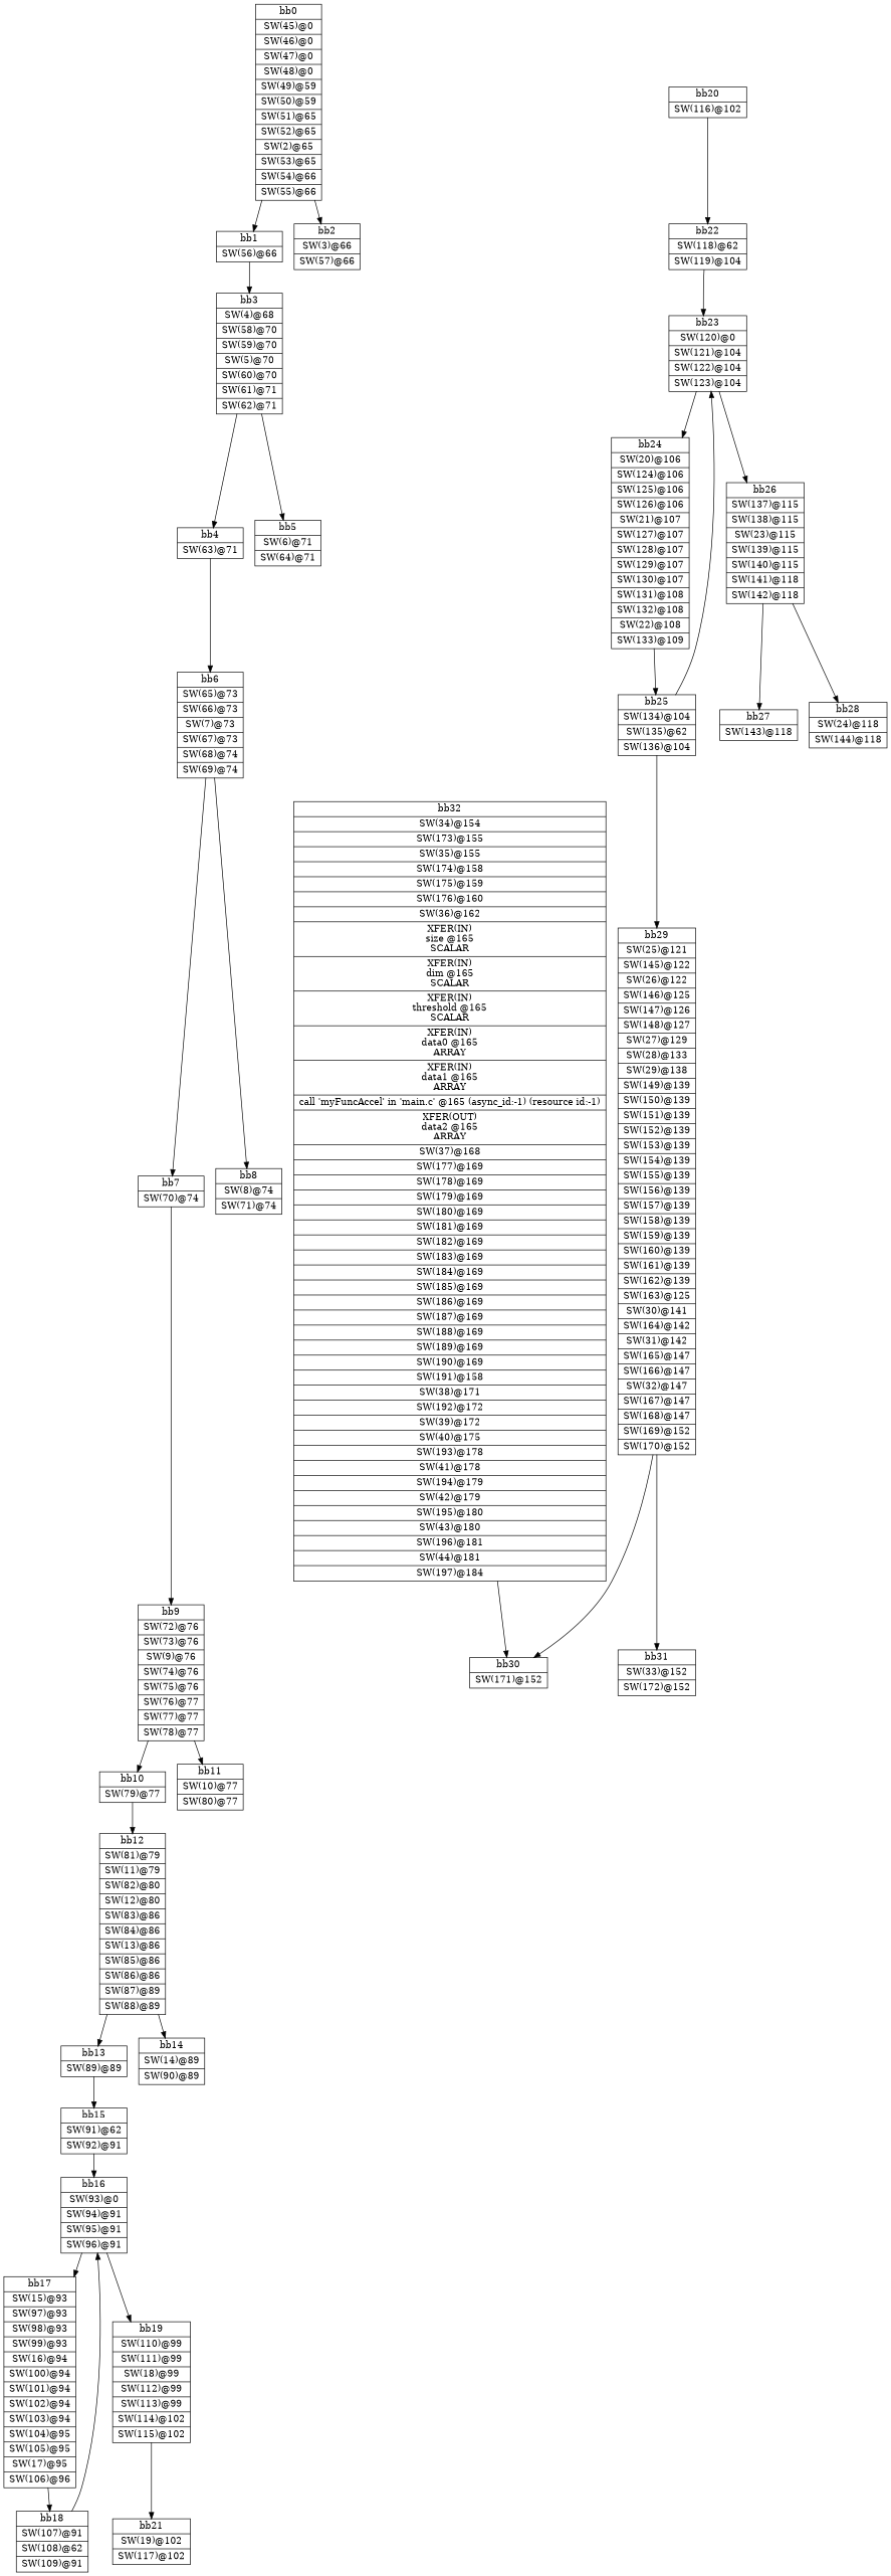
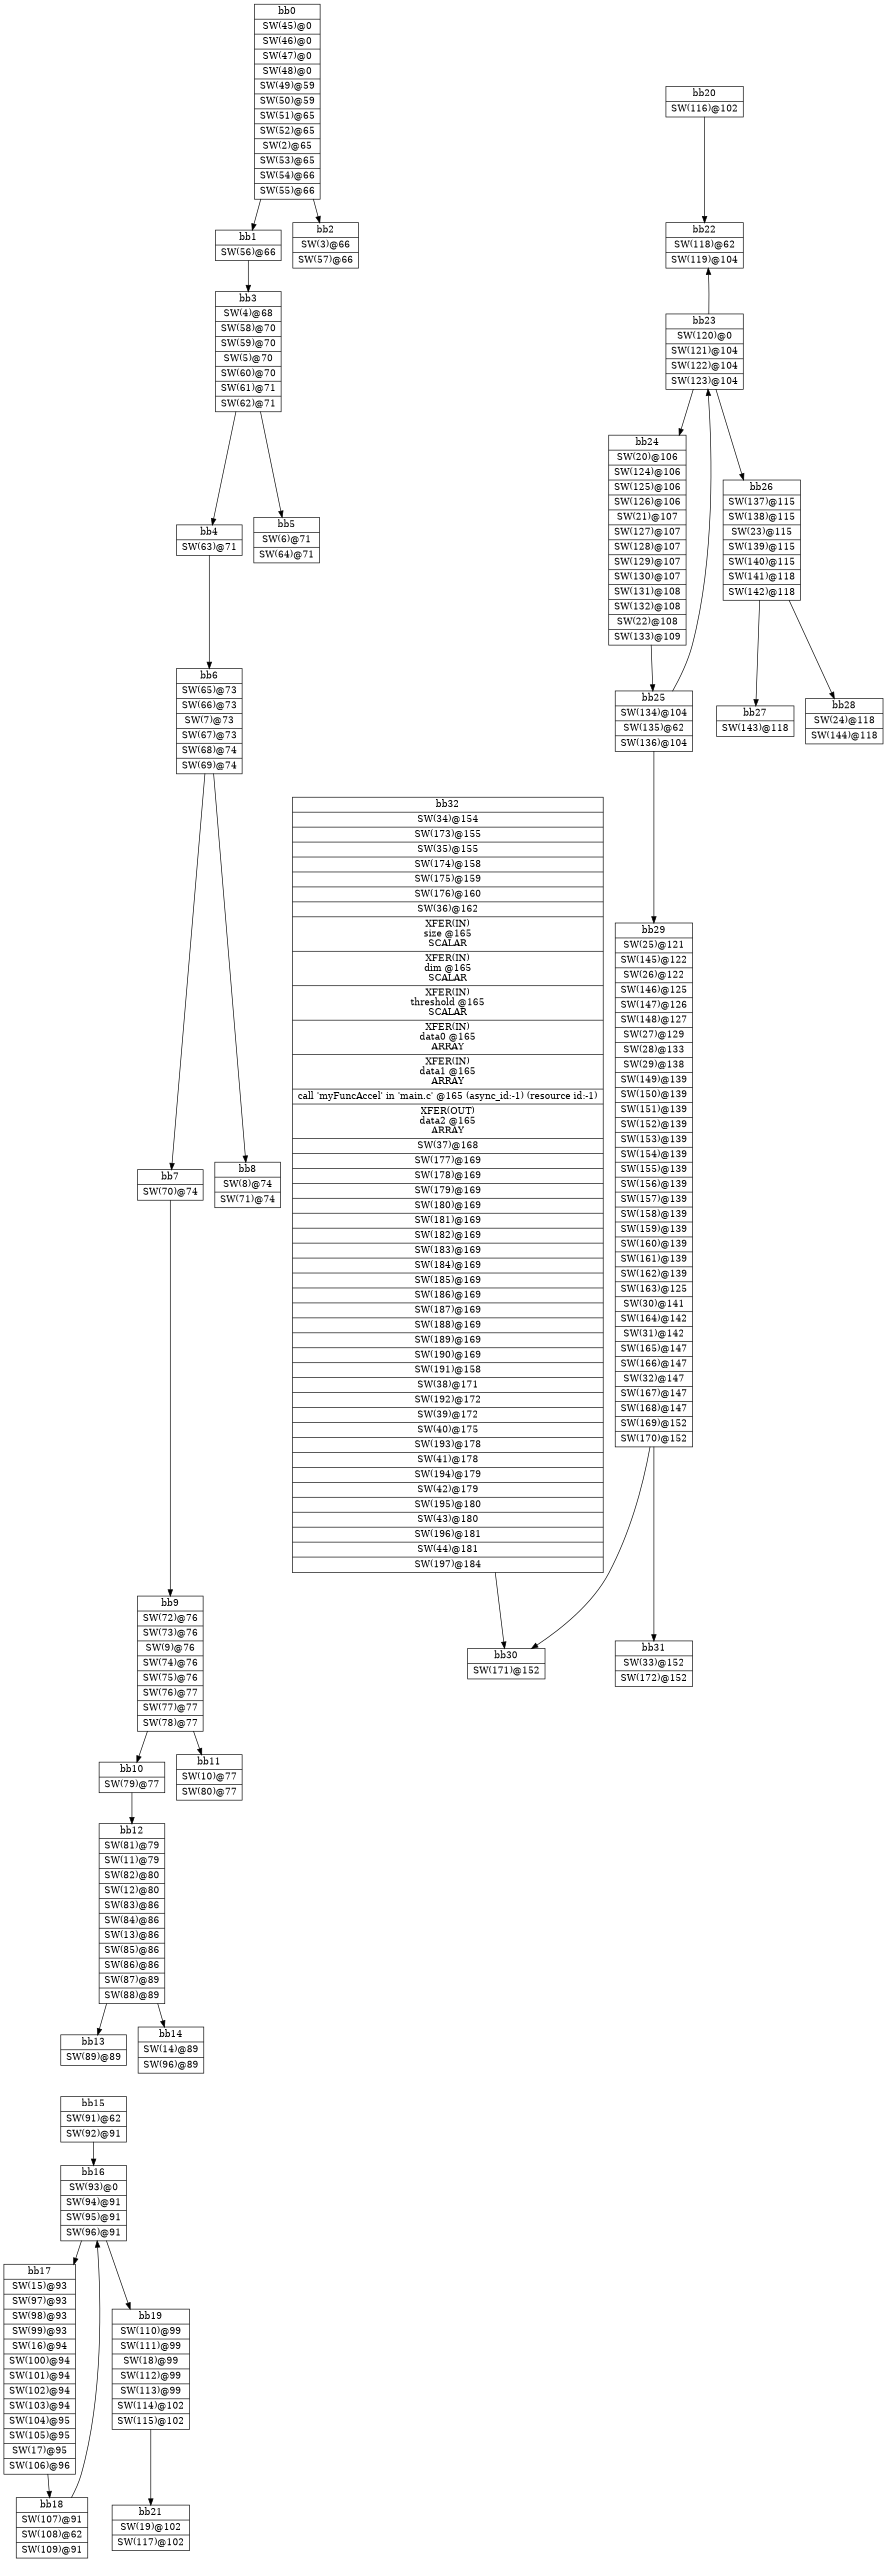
  digraph {
    node [shape=record]
    n1 [label="{bb0|<x0x318f670>SW(45)@0\n|<x0x318f810>SW(46)@0\n|<x0x31980d0>SW(47)@0\n|<x0x3197570>SW(48)@0\n|<x0x31976d0>SW(49)@59\n|<x0x3197830>SW(50)@59\n|<x0x3197990>SW(51)@65\n|<x0x3197ac0>SW(52)@65\n|<x0x264c700>SW(2)@65\n|<x0x3198980>SW(53)@65\n|<x0x31982b0>SW(54)@66\n|<x0x31984b0>SW(55)@66\n}"]
    n2 [label="{bb1|<x0x3198640>SW(56)@66\n}"]
    n3 [label="{bb2|<x0x26674e0>SW(3)@66\n|<x0x3198800>SW(57)@66\n}"]
    n4 [label="{bb3|<x0x318bb40>SW(4)@68\n|<x0x3195b90>SW(58)@70\n|<x0x31953f0>SW(59)@70\n|<x0x318b510>SW(5)@70\n|<x0x3195730>SW(60)@70\n|<x0x3195910>SW(61)@71\n|<x0x3196670>SW(62)@71\n}"]
    n5 [label="{bb4|<x0x3196f80>SW(63)@71\n}"]
    n6 [label="{bb5|<x0x318b840>SW(6)@71\n|<x0x3197120>SW(64)@71\n}"]
    n7 [label="{bb6|<x0x3196110>SW(65)@73\n|<x0x319aa30>SW(66)@73\n|<x0x318b9d0>SW(7)@73\n|<x0x3196940>SW(67)@73\n|<x0x3196b20>SW(68)@74\n|<x0x3196d20>SW(69)@74\n}"]
    n8 [label="{bb7|<x0x3196eb0>SW(70)@74\n}"]
    n9 [label="{bb8|<x0x3189c60>SW(8)@74\n|<x0x319abc0>SW(71)@74\n}"]
    n10 [label="{bb9|<x0x319aee0>SW(72)@76\n|<x0x319b130>SW(73)@76\n|<x0x318afa0>SW(9)@76\n|<x0x3199790>SW(74)@76\n|<x0x3199040>SW(75)@76\n|<x0x3199240>SW(76)@77\n|<x0x3199410>SW(77)@77\n|<x0x31995a0>SW(78)@77\n}"]
    n11 [label="{bb10|<x0x319a0e0>SW(79)@77\n}"]
    n12 [label="{bb11|<x0x3189d60>SW(10)@77\n|<x0x3199980>SW(80)@77\n}"]
    n13 [label="{bb12|<x0x3199ca0>SW(81)@79\n|<x0x3189640>SW(11)@79\n|<x0x3199fe0>SW(82)@80\n|<x0x3189920>SW(12)@80\n|<x0x319a3f0>SW(83)@86\n|<x0x319a5f0>SW(84)@86\n|<x0x318a670>SW(13)@86\n|<x0x319a810>SW(85)@86\n|<x0x319dbc0>SW(86)@86\n|<x0x319d4a0>SW(87)@89\n|<x0x319d670>SW(88)@89\n}"]
    n14 [label="{bb13|<x0x319d800>SW(89)@89\n}"]
-   n15 [label="{bb14|<x0x318a860>SW(14)@89\n|<x0x319d9d0>SW(90)@89\n}"]
+   n15 [label="{bb14|<x0x318a860>SW(14)@89\n|<x0x319d9d0>SW(96)@89\n}"]
    n16 [label="{bb15|<x0x319bd80>SW(91)@62\n|<x0x319b5e0>SW(92)@91\n}"]
    n17 [label="{bb16|<x0x319b8f0>SW(93)@0\n|<x0x319baf0>SW(94)@91\n|<x0x319cfd0>SW(95)@91\n|<x0x319d1c0>SW(96)@91\n}"]
    n18 [label="{bb17|<x0x318aac0>SW(15)@93\n|<x0x319d320>SW(97)@93\n|<x0x319c870>SW(98)@93\n|<x0x319cbb0>SW(99)@93\n|<x0x3189f20>SW(16)@94\n|<x0x319cd70>SW(100)@94\n|<x0x31a0480>SW(101)@94\n|<x0x319fcc0>SW(102)@94\n|<x0x319fe80>SW(103)@94\n|<x0x31a0050>SW(104)@95\n|<x0x31a0220>SW(105)@95\n|<x0x318a390>SW(17)@95\n|<x0x31a0de0>SW(106)@96\n}"]
    n19 [label="{bb19|<x0x31a1690>SW(110)@99\n|<x0x31a0ed0>SW(111)@99\n|<x0x318a4f0>SW(18)@99\n|<x0x31a11f0>SW(112)@99\n|<x0x31a13b0>SW(113)@99\n|<x0x31a15a0>SW(114)@102\n|<x0x31a1860>SW(115)@102\n}"]
    n20 [label="{bb18|<x0x31a0690>SW(107)@91\n|<x0x31a08a0>SW(108)@62\n|<x0x31a0bb0>SW(109)@91\n}"]
    n21 [label="{bb21|<x0x318e400>SW(19)@102\n|<x0x31a1c30>SW(117)@102\n}"]
    n22 [label="{bb20|<x0x31a1a60>SW(116)@102\n}"]
    n23 [label="{bb22|<x0x31a2850>SW(118)@62\n|<x0x31a2250>SW(119)@104\n}"]
    n24 [label="{bb23|<x0x31a2560>SW(120)@0\n|<x0x31a2760>SW(121)@104\n|<x0x31a2ac0>SW(122)@104\n|<x0x31a2c90>SW(123)@104\n}"]
    n25 [label="{bb24|<x0x318e020>SW(20)@106\n|<x0x31a2df0>SW(124)@106\n|<x0x31a2fc0>SW(125)@106\n|<x0x319e680>SW(126)@106\n|<x0x318e260>SW(21)@107\n|<x0x319dec0>SW(127)@107\n|<x0x319e090>SW(128)@107\n|<x0x319e2c0>SW(129)@107\n|<x0x319e480>SW(130)@107\n|<x0x319f000>SW(131)@108\n|<x0x319f910>SW(132)@108\n|<x0x318c550>SW(22)@108\n|<x0x319fb00>SW(133)@109\n}"]
    n26 [label="{bb26|<x0x31a5170>SW(137)@115\n|<x0x319f130>SW(138)@115\n|<x0x318bd60>SW(23)@115\n|<x0x319f440>SW(139)@115\n|<x0x319f600>SW(140)@115\n|<x0x319f7f0>SW(141)@118\n|<x0x31a5be0>SW(142)@118\n}"]
    n27 [label="{bb25|<x0x319e8f0>SW(134)@104\n|<x0x319eb00>SW(135)@62\n|<x0x319ee10>SW(136)@104\n}"]
    n28 [label="{bb27|<x0x31a5420>SW(143)@118\n}"]
    n29 [label="{bb28|<x0x318bec0>SW(24)@118\n|<x0x31a55f0>SW(144)@118\n}"]
    n30 [label="{bb29|<x0x318c390>SW(25)@121\n|<x0x31a5910>SW(145)@122\n|<x0x318cf60>SW(26)@122\n|<x0x31a6610>SW(146)@125\n|<x0x31a6040>SW(147)@126\n|<x0x31a6260>SW(148)@127\n|<x0x318d870>SW(27)@129\n|<x0x318da60>SW(28)@133\n|<x0x318c960>SW(29)@138\n|<x0x31a6460>SW(149)@139\n|<x0x31a6f20>SW(150)@139\n|<x0x31a67d0>SW(151)@139\n|<x0x31a69d0>SW(152)@139\n|<x0x31a6ba0>SW(153)@139\n|<x0x31a6da0>SW(154)@139\n|<x0x31a7930>SW(155)@139\n|<x0x31a71f0>SW(156)@139\n|<x0x31a73c0>SW(157)@139\n|<x0x31a75c0>SW(158)@139\n|<x0x31a7790>SW(159)@139\n|<x0x31a39e0>SW(160)@139\n|<x0x31a4bb0>SW(161)@139\n|<x0x31a4d80>SW(162)@139\n|<x0x31a4f50>SW(163)@125\n|<x0x318cbd0>SW(30)@141\n|<x0x31a3ae0>SW(164)@142\n|<x0x3190680>SW(31)@142\n|<x0x31a43f0>SW(165)@147\n|<x0x31a4620>SW(166)@147\n|<x0x318d120>SW(32)@147\n|<x0x31a4840>SW(167)@147\n|<x0x31a4a00>SW(168)@147\n|<x0x31a3370>SW(169)@152\n|<x0x31a3540>SW(170)@152\n}"]
    n31 [label="{bb30|<x0x31a3740>SW(171)@152\n}"]
    n32 [label="{bb31|<x0x318d310>SW(33)@152\n|<x0x31a3910>SW(172)@152\n}"]
    n33 [label="{bb32|<x0x318d4c0>SW(34)@154\n|<x0x31a3dd0>SW(173)@155\n|<x0x3190f80>SW(35)@155\n|<x0x31a4110>SW(174)@158\n|<x0x319c0c0>SW(175)@159\n|<x0x319c2e0>SW(176)@160\n|<x0x3190940>SW(36)@162\n|<x0x31aa370>XFER(IN)\nsize @165\nSCALAR\n|<x0x31ab580>XFER(IN)\ndim @165\nSCALAR\n|<x0x31acf40>XFER(IN)\nthreshold @165\nSCALAR\n|<x0x31ad040>XFER(IN)\ndata0 @165\nARRAY\n|<x0x31ad160>XFER(IN)\ndata1 @165\nARRAY\n|<x0x26af4e0>call 'myFuncAccel' in 'main.c' @165 (async_id:-1) (resource id:-1)\n|<x0x31ad280>XFER(OUT)\ndata2 @165\nARRAY\n|<x0x3190aa0>SW(37)@168\n|<x0x319c560>SW(177)@169\n|<x0x31a9050>SW(178)@169\n|<x0x31a9960>SW(179)@169\n|<x0x31a8a80>SW(180)@169\n|<x0x31a8c50>SW(181)@169\n|<x0x31a8e50>SW(182)@169\n|<x0x31abab0>SW(183)@169\n|<x0x31a9200>SW(184)@169\n|<x0x31a93c0>SW(185)@169\n|<x0x31a95c0>SW(186)@169\n|<x0x31a9790>SW(187)@169\n|<x0x31ac3f0>SW(188)@169\n|<x0x31abcb0>SW(189)@169\n|<x0x31abe80>SW(190)@169\n|<x0x31ac050>SW(191)@158\n|<x0x3190c50>SW(38)@171\n|<x0x31ac220>SW(192)@172\n|<x0x318f2e0>SW(39)@172\n|<x0x318eaf0>SW(40)@175\n|<x0x31acd00>SW(193)@178\n|<x0x318ece0>SW(41)@178\n|<x0x31ac570>SW(194)@179\n|<x0x318ee90>SW(42)@179\n|<x0x31ac7c0>SW(195)@180\n|<x0x318fc90>SW(43)@180\n|<x0x31ac9c0>SW(196)@181\n|<x0x31905a0>SW(44)@181\n|<x0x31acbc0>SW(197)@184\n}"]
    n1 -> n2
    n1 -> n3
    n2 -> n4
    n4 -> n5
    n4 -> n6
    n5 -> n7
    n7 -> n8
    n7 -> n9
    n8 -> n10
    n10 -> n11
    n10 -> n12
    n11 -> n13
    n13 -> n14
    n13 -> n15
-   n14 -> n16
    n16 -> n17
    n17 -> n18
    n17 -> n19
    n18 -> n20
    n19 -> n21
    n20 -> n17
    n22 -> n23
-   n23 -> n24
+   n24 -> n23
    n24 -> n25
    n24 -> n26
    n25 -> n27
    n26 -> n28
    n26 -> n29
    n27 -> n24
    n27 -> n30
    n30 -> n31
    n30 -> n32
    n33 -> n31
  }
